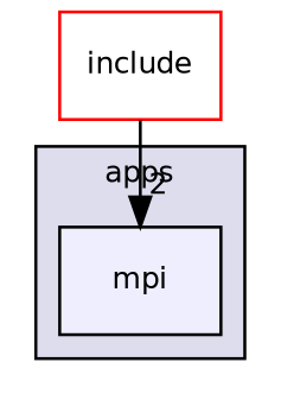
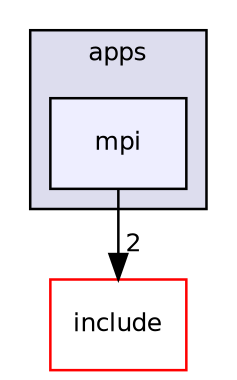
  digraph {
    compound=true
    node [fontname=Helvetica fontsize=10 shape=box]
    n1 [fillcolor="#eeeeff" label=mpi pencolor=black style=filled]
    n2 [color=red label=include]
    subgraph cluster_1 {
      bgcolor="#ddddee"
      fontname=Helvetica
      fontsize=10
      label=apps
      pencolor=black
      n1
    }
-   n2 -> n1 [headlabel=2 labeldistance=1.5 labelfontname=Helvetica labelfontsize=10]
+   n1 -> n2 [headlabel=2 labeldistance=1.5 labelfontname=Helvetica labelfontsize=10]
  }
